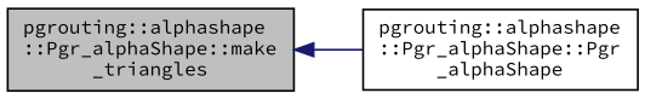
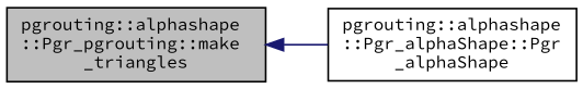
  digraph {
    rankdir=LR
    fontname="Source Code Pro"
    node [color=black fontname="Source Code Pro" fontsize=10 shape=record style=filled]
-   n1 [fillcolor=grey75 fontcolor=black height=0.2 label="pgrouting::alphashape\l::Pgr_alphaShape::make\l_triangles" width=0.4]
+   n1 [fillcolor=grey75 fontcolor=black height=0.2 label="pgrouting::alphashape\l::Pgr_pgrouting::make\l_triangles" width=0.4]
    n2 [fillcolor=white height=0.2 label="pgrouting::alphashape\l::Pgr_alphaShape::Pgr\l_alphaShape" width=0.4]
    n1 -> n2 [color=midnightblue dir=back fontname="Source Code Pro" fontsize=10 labelfontname=Helvetica labelfontsize=10 style=solid]
  }
